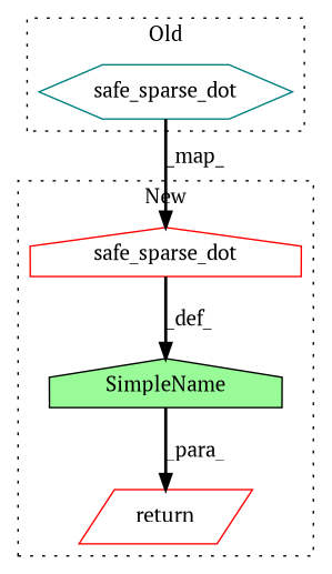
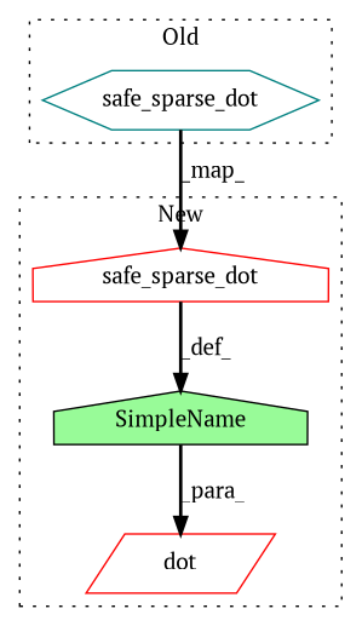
  digraph {
    fontname="PT Serif"
    node [a=32 l="16,1" shape=house style=filled fillcolor=white color=red fontname="PT Serif"]
    edge [style=bold fontname="PT Serif"]
    n1 [label=safe_sparse_dot s="1652,1677"]
    n2 [a=42 label=SimpleName fillcolor=palegreen color=black l=""]
-   n3 [a=41 l=7 label=return s=1645 shape=parallelogram]
+   n3 [a=41 l=7 label=dot s=1645 shape=parallelogram]
    n4 [label=safe_sparse_dot s="1825,1850" shape=hexagon color=teal]
    subgraph cluster_1 {
      label=New
      style=dotted
      n1
      n2
      n3
    }
    subgraph cluster_2 {
      label=Old
      style=dotted
      n4
    }
    n1 -> n2 [label=_def_]
    n2 -> n3 [label=_para_]
    n4 -> n1 [label=_map_]
  }
